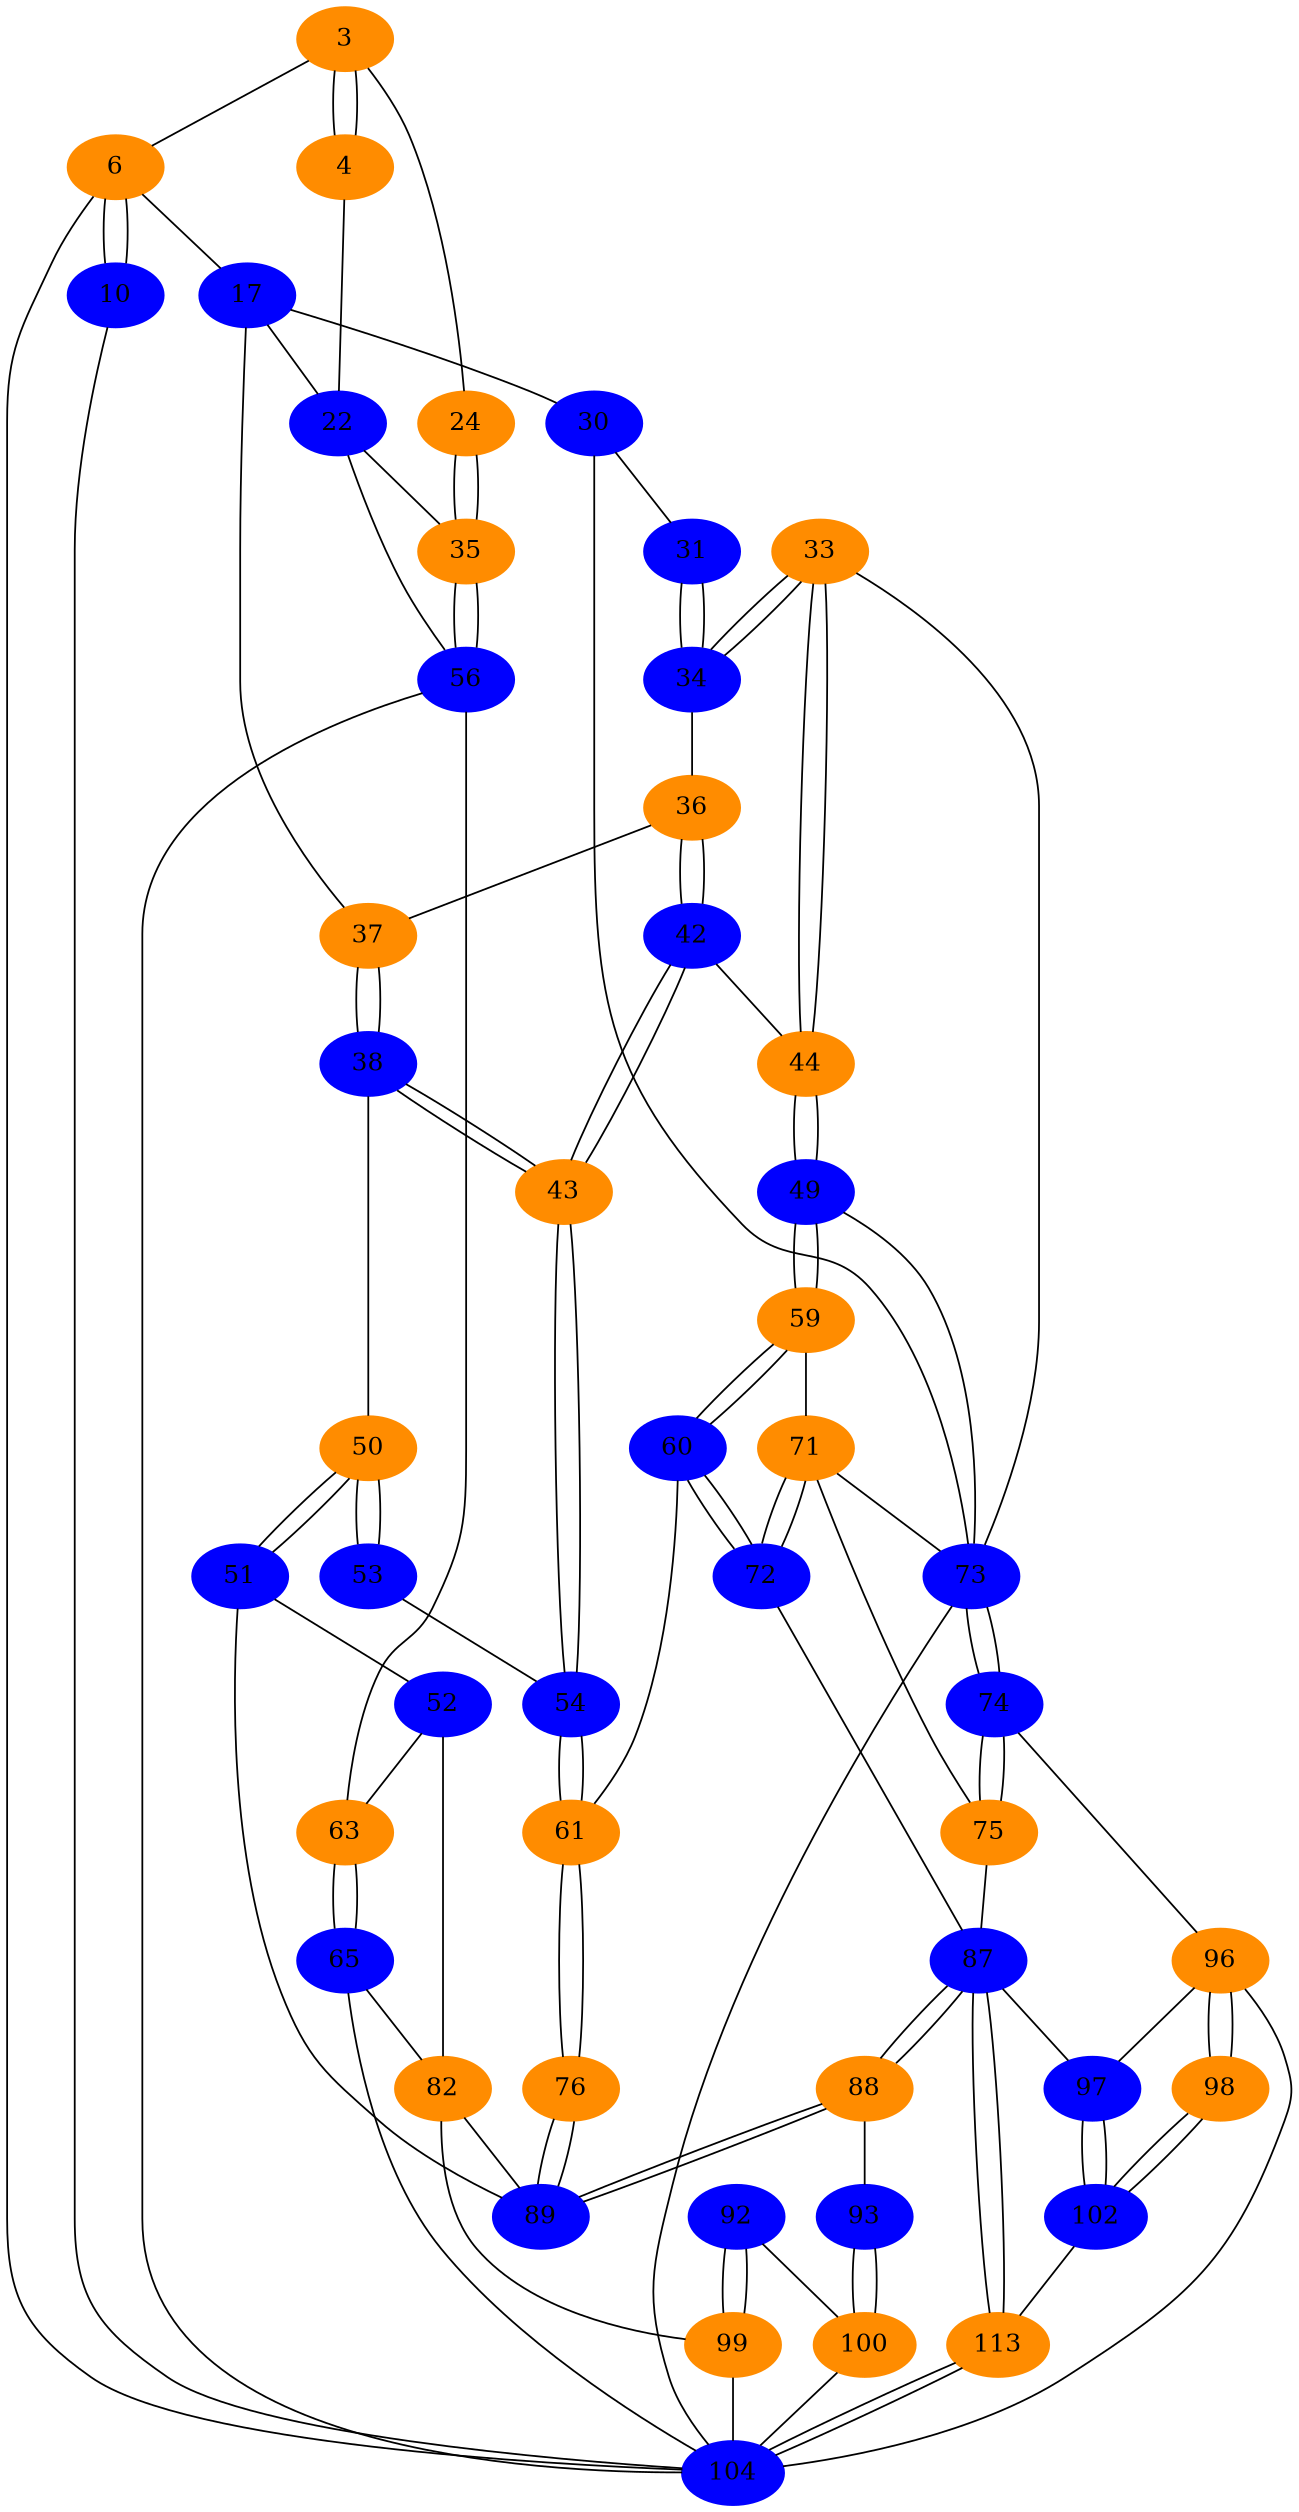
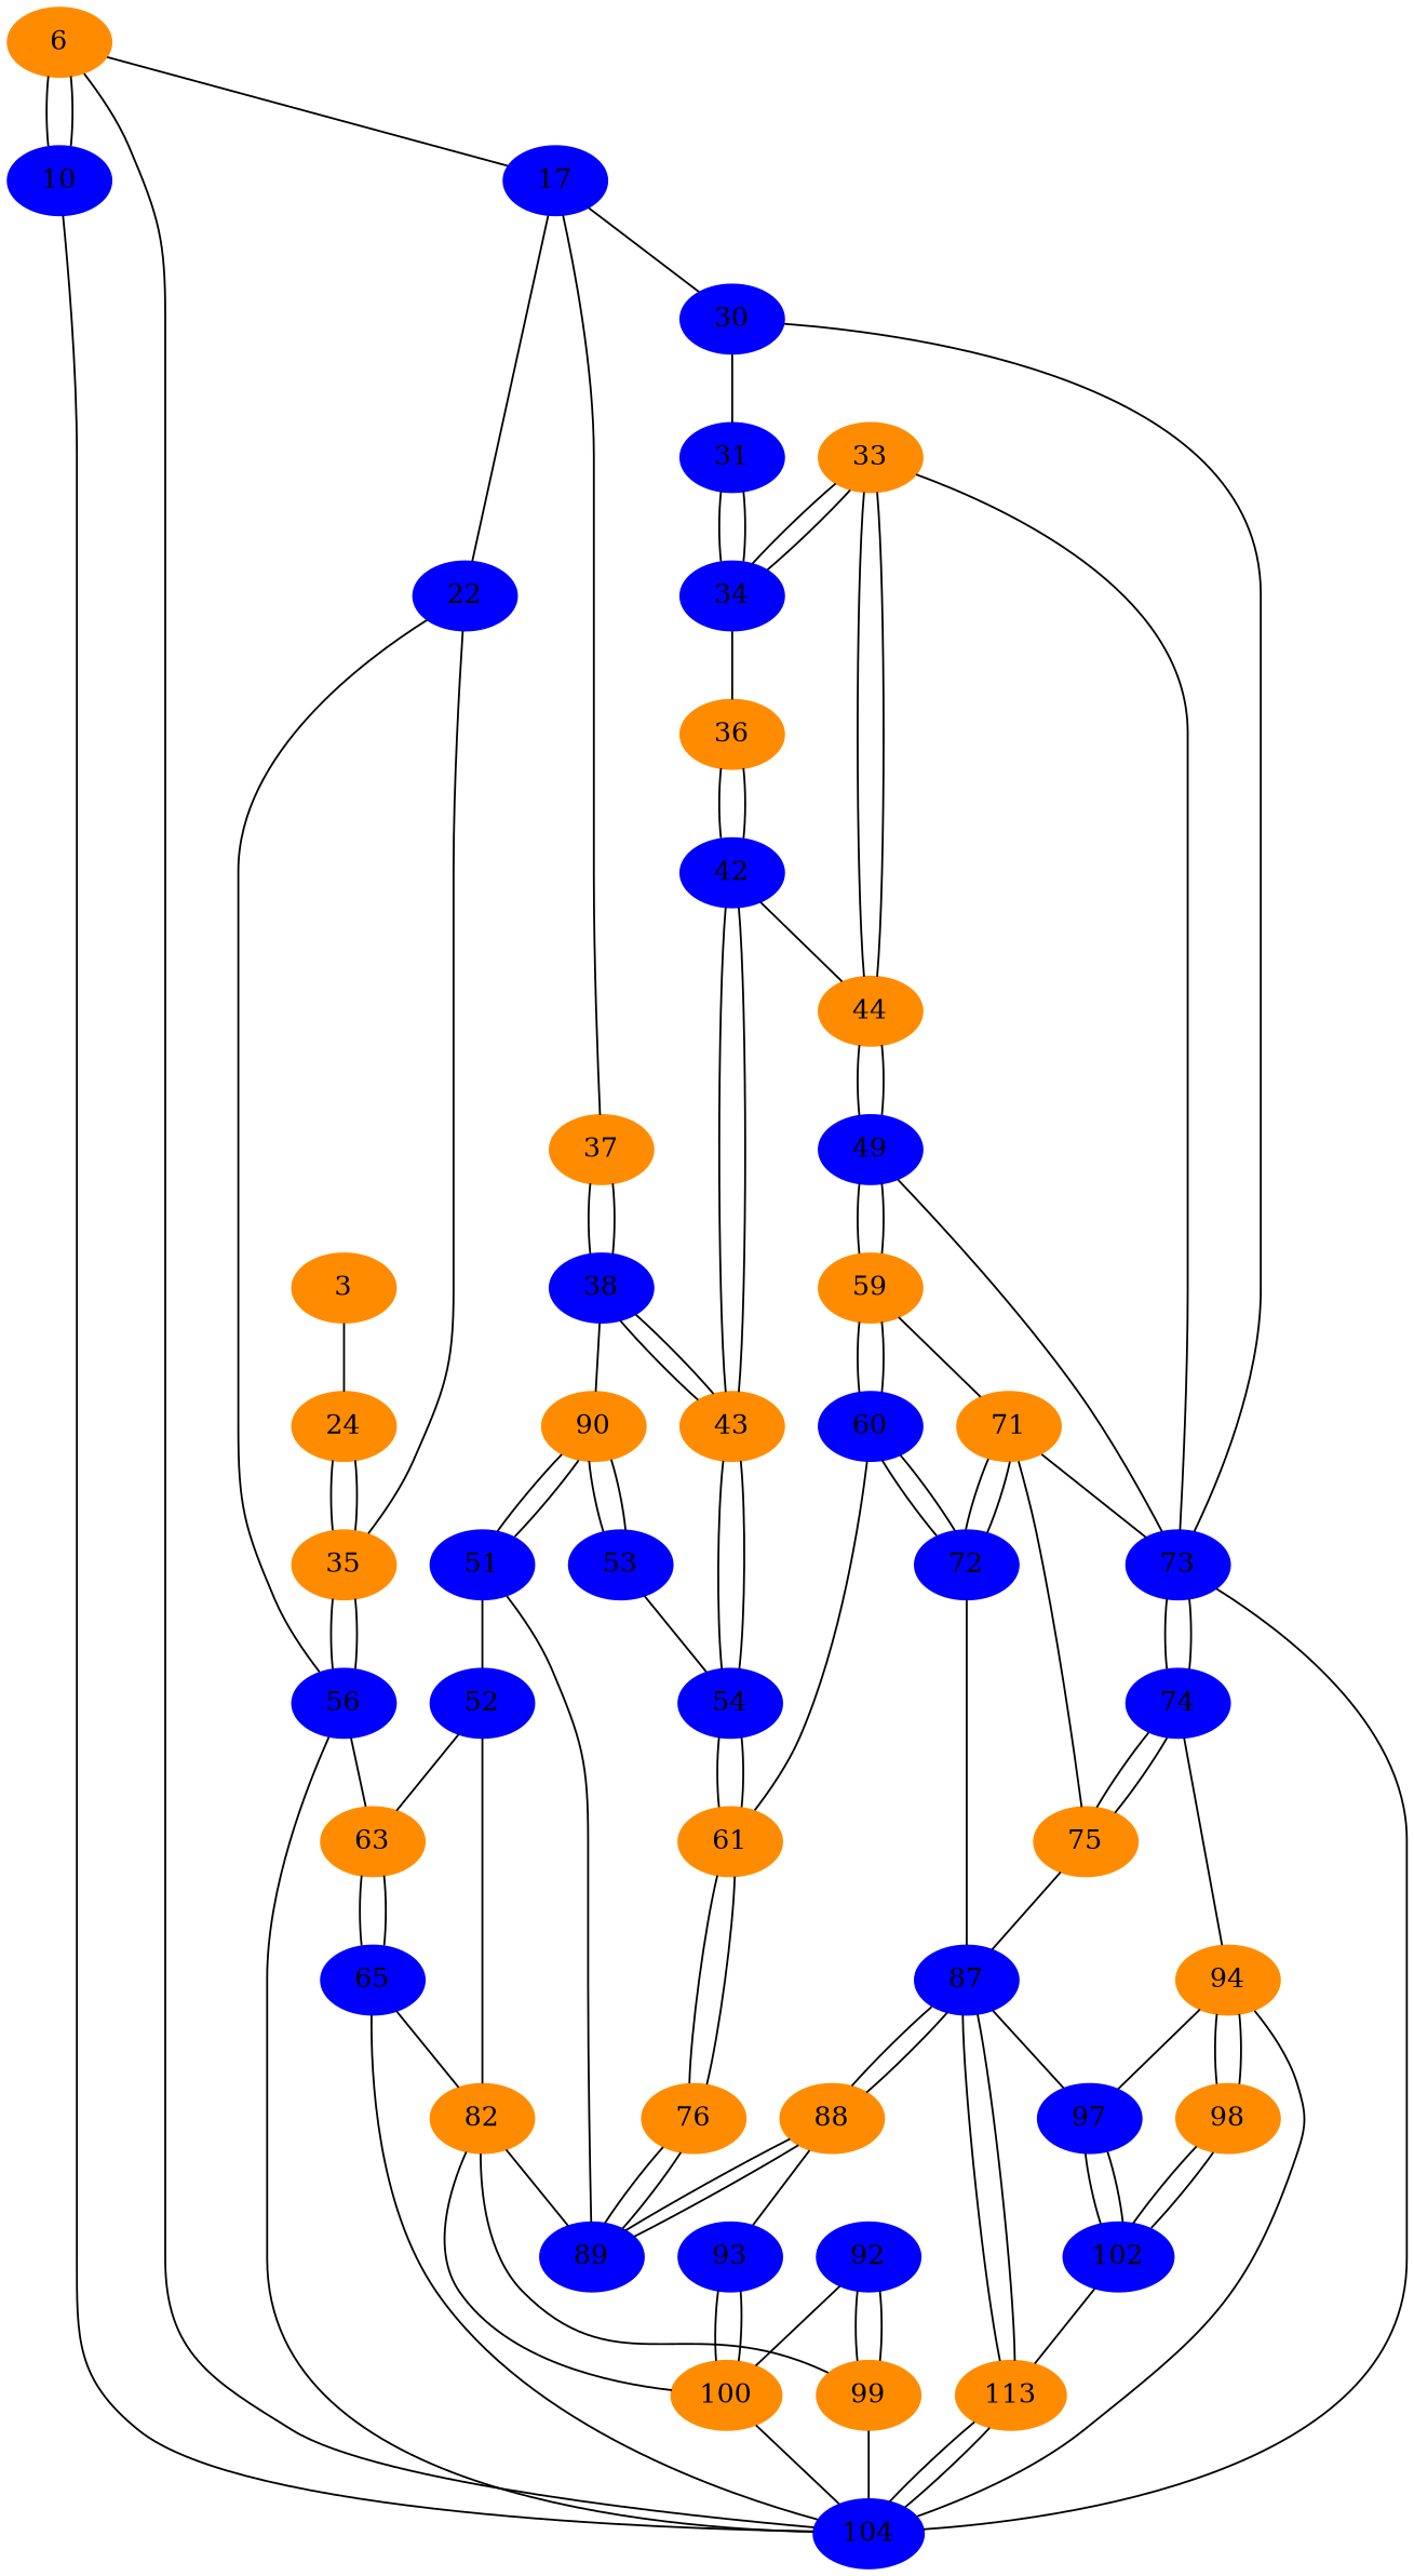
  graph {
    node [color=blue style=filled]
    3 [color=darkorange]
-   4 [color=darkorange]
    6 [color=darkorange super="+2"]
    24 [color=darkorange]
    22 [super="+21+20"]
    10
    17 [super="+8+11+16+13"]
    104 [super="+101+78"]
    35 [color=darkorange super="+26+23"]
    56 [super="+55+48+25"]
    30 [super="+14+15"]
    37 [color=darkorange]
    73 [super="+32"]
    31
    38
    74
    63 [color=darkorange super="+47"]
    34
    36 [color=darkorange]
    33 [color=darkorange]
    44 [color=darkorange]
    49
    42
    43 [color=darkorange]
-   50 [color=darkorange super="+40+39"]
+   50 [color=darkorange super="+40+39" label=90]
    54
    51
    53
    52 [super="+46"]
    82 [color=darkorange super="+70+67"]
    61 [color=darkorange]
    59 [color=darkorange]
    60
    71 [color=darkorange super="+62"]
    89 [super="+81+77"]
    65
    99 [color=darkorange super="+69+68"]
    100 [color=darkorange super="+91+90"]
    76 [color=darkorange]
    72
    75 [color=darkorange]
    87 [super="+86+80+79"]
    88 [color=darkorange]
    97 [super="+94"]
    n45 [color=darkorange label=113]
-   96 [color=darkorange super="+95"]
+   96 [color=darkorange super="+95" label=94]
    98 [color=darkorange]
    93
    102
    92
-   3 -- 4
-   3 -- 4
-   3 -- 6
    3 -- 24
-   4 -- 22 [weight=2]
    6 -- 10 [weight=2]
    6 -- 10
    6 -- 17
    6 -- 104
    24 -- 35 [weight=2]
    24 -- 35
    22 -- 35
    22 -- 56
    10 -- 104
    17 -- 22 [weight=2]
    17 -- 30 [weight=2]
    17 -- 37
    35 -- 56 [weight=2]
    35 -- 56
    56 -- 104
    56 -- 63 [weight=2]
    30 -- 73
    30 -- 31 [weight=2]
    37 -- 38
    37 -- 38
    73 -- 104
    73 -- 74
    73 -- 74
    31 -- 34
    31 -- 34
    38 -- 43
    38 -- 43
    38 -- 50
    74 -- 75
    74 -- 75
    74 -- 96
    63 -- 65
    63 -- 65
    34 -- 36
-   36 -- 37
    36 -- 42
    36 -- 42
    33 -- 73
    33 -- 34
    33 -- 34
    33 -- 44
    33 -- 44
    44 -- 49
    44 -- 49
    49 -- 73
    49 -- 59
    49 -- 59
    42 -- 44
    42 -- 43
    42 -- 43
    43 -- 54
    43 -- 54
    50 -- 51
    50 -- 51
    50 -- 53 [weight=2]
    50 -- 53
    54 -- 61
    54 -- 61
    51 -- 52
    51 -- 89
    53 -- 54
    52 -- 63
    52 -- 82 [weight=2]
    82 -- 89
    82 -- 99
+   82 -- 100
    61 -- 76
    61 -- 76
    59 -- 60
    59 -- 60
    59 -- 71
    60 -- 61
    60 -- 72
    60 -- 72
    71 -- 73
    71 -- 72
    71 -- 72
    71 -- 75
    65 -- 104
    65 -- 82
    99 -- 104 [weight=2]
    100 -- 104
    76 -- 89 [weight=2]
    76 -- 89
    72 -- 87
    75 -- 87
    87 -- 88
    87 -- 88
    87 -- 97 [weight=2]
    87 -- n45
    87 -- n45
    88 -- 89
    88 -- 89
    88 -- 93
    97 -- 102
    97 -- 102
    n45 -- 104
    n45 -- 104
    96 -- 104
    96 -- 97 [weight=2]
    96 -- 98 [weight=2]
    96 -- 98
    98 -- 102
    98 -- 102
    93 -- 100 [weight=2]
    93 -- 100
    102 -- n45
    92 -- 99 [weight=2]
    92 -- 99
    92 -- 100
  }
